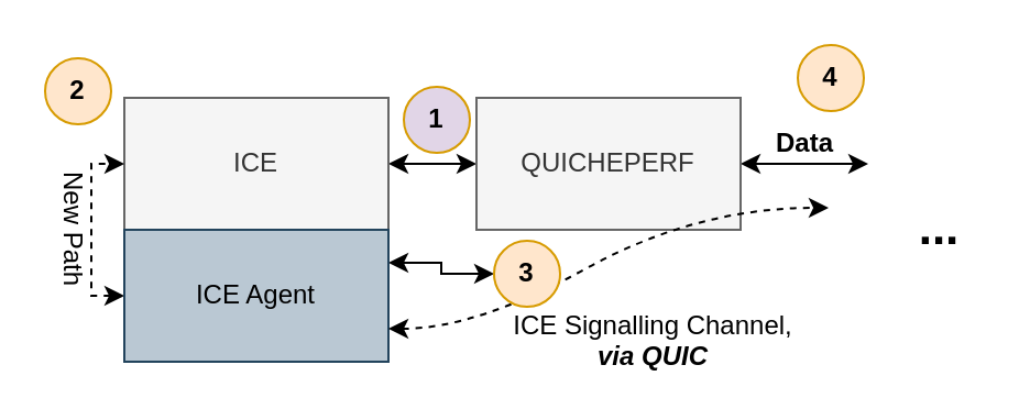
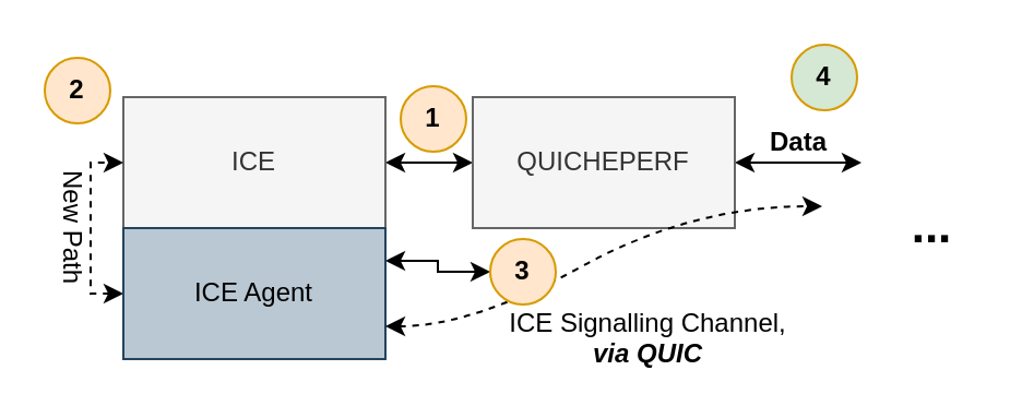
  <mxCell id="0" />
  <mxCell id="1" parent="0" />
  <mxCell id="2" value="" style="edgeStyle=orthogonalEdgeStyle;rounded=0;orthogonalLoop=1;jettySize=auto;html=1;startArrow=classic;startFill=1;strokeColor=#000000;" parent="1" source="3" target="8" edge="1"><mxGeometry relative="1" as="geometry" /></mxCell>
  <mxCell id="3" value="ICE" style="rounded=0;whiteSpace=wrap;html=1;fillColor=#f5f5f5;fontColor=#333333;strokeColor=#666666;" parent="1" vertex="1"><mxGeometry x="56" y="44" width="120" height="60" as="geometry" /></mxCell>
  <mxCell id="4" value="New Path" style="edgeStyle=orthogonalEdgeStyle;rounded=0;orthogonalLoop=1;jettySize=auto;html=1;startArrow=classic;startFill=1;dashed=1;entryX=0;entryY=0.5;entryDx=0;entryDy=0;exitX=0;exitY=0.5;exitDx=0;exitDy=0;strokeWidth=1;fontSize=12;textDirection=vertical-lr;labelPosition=left;verticalLabelPosition=middle;align=right;verticalAlign=middle;" parent="1" source="6" target="3" edge="1"><mxGeometry relative="1" as="geometry"><Array as="points"><mxPoint x="41" y="134" /><mxPoint x="41" y="74" /></Array></mxGeometry></mxCell>
  <mxCell id="5" style="edgeStyle=orthogonalEdgeStyle;rounded=0;orthogonalLoop=1;jettySize=auto;html=1;startArrow=classic;startFill=1;exitX=1;exitY=0.25;exitDx=0;exitDy=0;fillColor=#0050ef;strokeColor=#000000;" parent="1" source="6" target="11" edge="1"><mxGeometry relative="1" as="geometry" /></mxCell>
  <mxCell id="6" value="ICE Agent" style="rounded=0;whiteSpace=wrap;html=1;fillColor=#bac8d3;strokeColor=#23445d;" parent="1" vertex="1"><mxGeometry x="56" y="104" width="120" height="60" as="geometry" /></mxCell>
  <mxCell id="7" value="Data" style="edgeStyle=orthogonalEdgeStyle;rounded=0;orthogonalLoop=1;jettySize=auto;html=1;startArrow=classic;startFill=1;fontStyle=1;fontSize=12;verticalAlign=bottom;" parent="1" source="8" edge="1"><mxGeometry relative="1" as="geometry"><mxPoint x="394" y="74" as="targetPoint" /></mxGeometry></mxCell>
  <mxCell id="8" value="QUICHEPERF" style="rounded=0;whiteSpace=wrap;html=1;fillColor=#f5f5f5;fontColor=#333333;strokeColor=#666666;" parent="1" vertex="1"><mxGeometry x="216" y="44" width="120" height="60" as="geometry" /></mxCell>
  <mxCell id="9" value="&lt;div style=&quot;font-size: 12px;&quot;&gt;ICE Signalling Channel,&lt;/div&gt;&lt;div style=&quot;font-size: 12px;&quot;&gt;&lt;i&gt;&lt;b&gt;via QUIC&lt;/b&gt;&lt;/i&gt;&lt;br style=&quot;font-size: 12px;&quot;&gt;&lt;/div&gt;" style="curved=1;endArrow=classic;html=1;rounded=0;exitX=1;exitY=0.75;exitDx=0;exitDy=0;startArrow=classic;startFill=1;dashed=1;fontStyle=0;fontSize=12;verticalAlign=top;" parent="1" source="6" edge="1"><mxGeometry x="0.096" y="-25" width="50" height="50" relative="1" as="geometry"><mxPoint x="306" y="194" as="sourcePoint" /><mxPoint x="376" y="94" as="targetPoint" /><Array as="points"><mxPoint x="216" y="149" /><mxPoint x="316" y="94" /></Array><mxPoint as="offset" /></mxGeometry></mxCell>
- <mxCell id="10" value="1" style="ellipse;whiteSpace=wrap;html=1;aspect=fixed;fontSize=12;fontStyle=1;fillColor=#e1d5e7;strokeColor=#d79b00;" parent="1" vertex="1"><mxGeometry x="183" y="39" width="30" height="30" as="geometry" /></mxCell>
+ <mxCell id="10" value="1" style="ellipse;whiteSpace=wrap;html=1;aspect=fixed;fontSize=12;fontStyle=1;fillColor=#ffe6cc;strokeColor=#d79b00;" parent="1" vertex="1"><mxGeometry x="183" y="39" width="30" height="30" as="geometry" /></mxCell>
  <mxCell id="11" value="3" style="ellipse;whiteSpace=wrap;html=1;aspect=fixed;fontSize=12;fontStyle=1;fillColor=#ffe6cc;strokeColor=#d79b00;" parent="1" vertex="1"><mxGeometry x="224" y="109" width="30" height="30" as="geometry" /></mxCell>
  <mxCell id="12" value="2" style="ellipse;whiteSpace=wrap;html=1;aspect=fixed;fontSize=12;fontStyle=1;fillColor=#ffe6cc;strokeColor=#d79b00;" parent="1" vertex="1"><mxGeometry x="20" y="26" width="30" height="30" as="geometry" /></mxCell>
- <mxCell id="13" value="4" style="ellipse;whiteSpace=wrap;html=1;aspect=fixed;fontSize=12;fontStyle=1;fillColor=#ffe6cc;strokeColor=#d79b00;" parent="1" vertex="1"><mxGeometry x="362" y="20" width="30" height="30" as="geometry" /></mxCell>
+ <mxCell id="13" value="4" style="ellipse;whiteSpace=wrap;html=1;aspect=fixed;fontSize=12;fontStyle=1;fillColor=#d5e8d4;strokeColor=#d79b00;" parent="1" vertex="1"><mxGeometry x="362" y="20" width="30" height="30" as="geometry" /></mxCell>
  <mxCell id="14" value="..." style="text;html=1;align=center;verticalAlign=middle;resizable=0;points=[];autosize=1;strokeColor=none;fillColor=none;fontStyle=1;fontSize=22;" vertex="1" parent="1"><mxGeometry x="406" y="84" width="40" height="40" as="geometry" /></mxCell>
